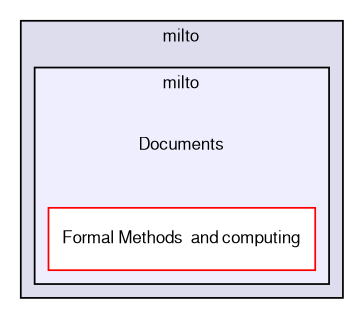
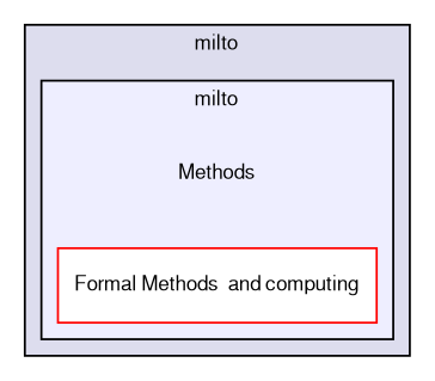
  digraph {
    compound=true
    rankdir=LR
    node [fontname=FreeSans fontsize=10]
-   n1 [label=Documents shape=plaintext]
+   n1 [label=Methods shape=plaintext]
    n2 [color=red fillcolor=white label="Formal Methods  and computing" shape=box style=filled]
    subgraph cluster_1 {
      bgcolor="#ddddee"
      fontname=FreeSans
      fontsize=10
      label=milto
      pencolor=black
      subgraph cluster_2 {
        bgcolor="#eeeeff"
        fontname=FreeSans
        fontsize=10
        pencolor=black
        n1
        n2
      }
    }
  }
